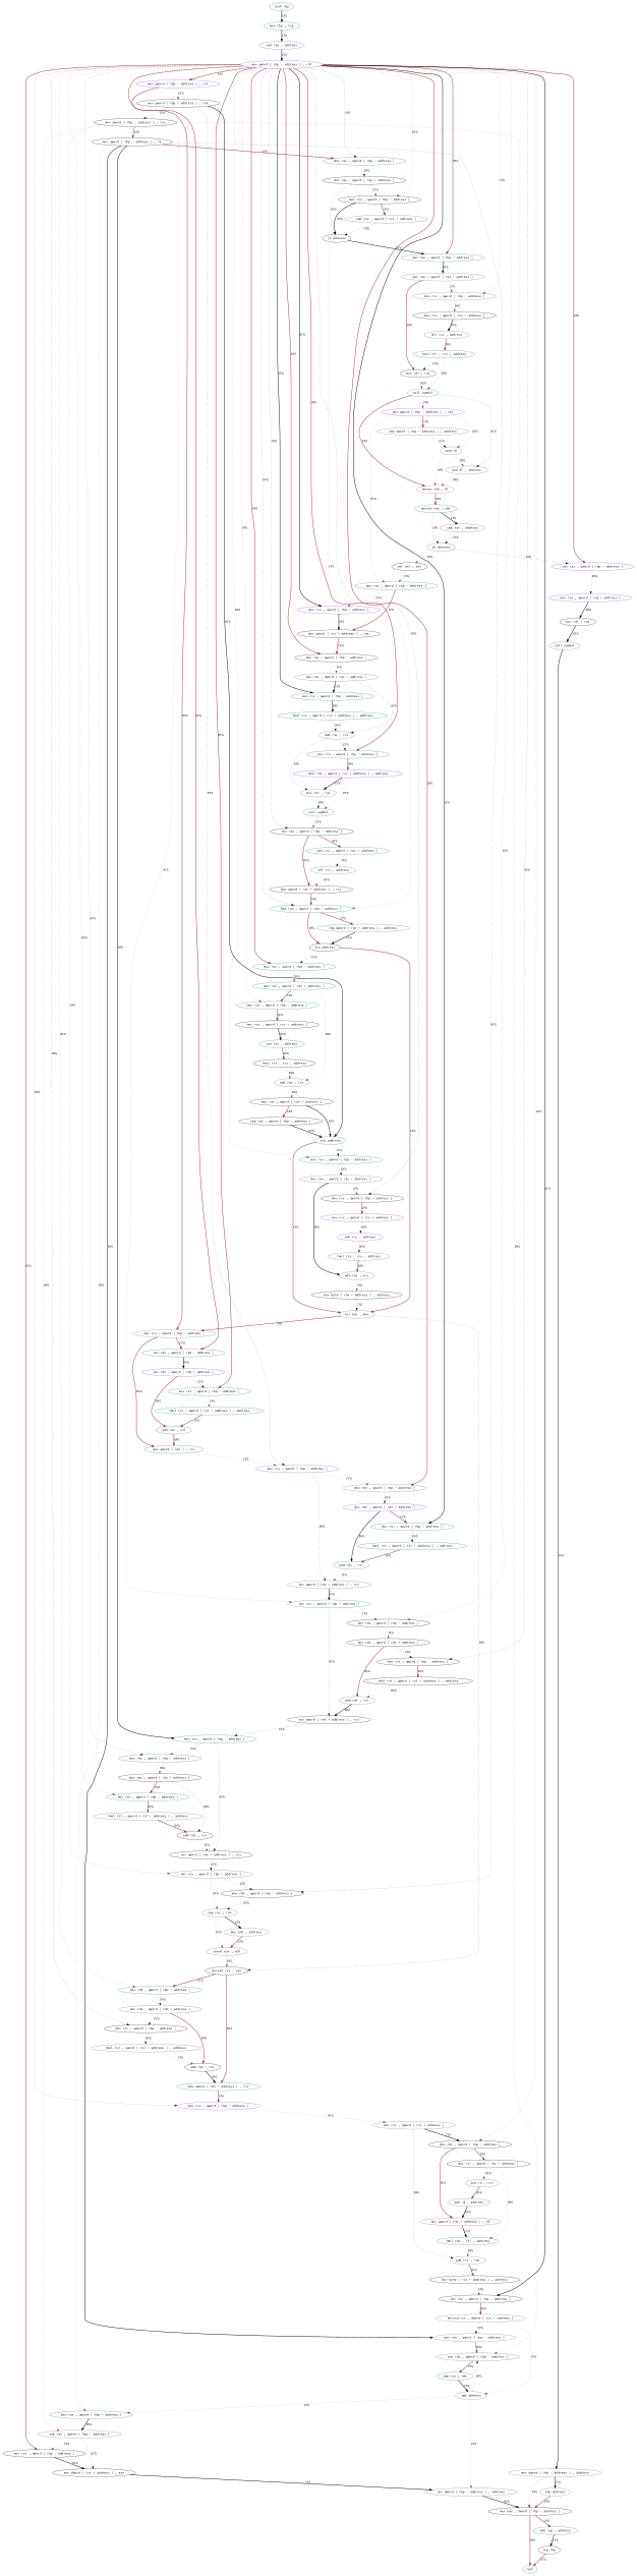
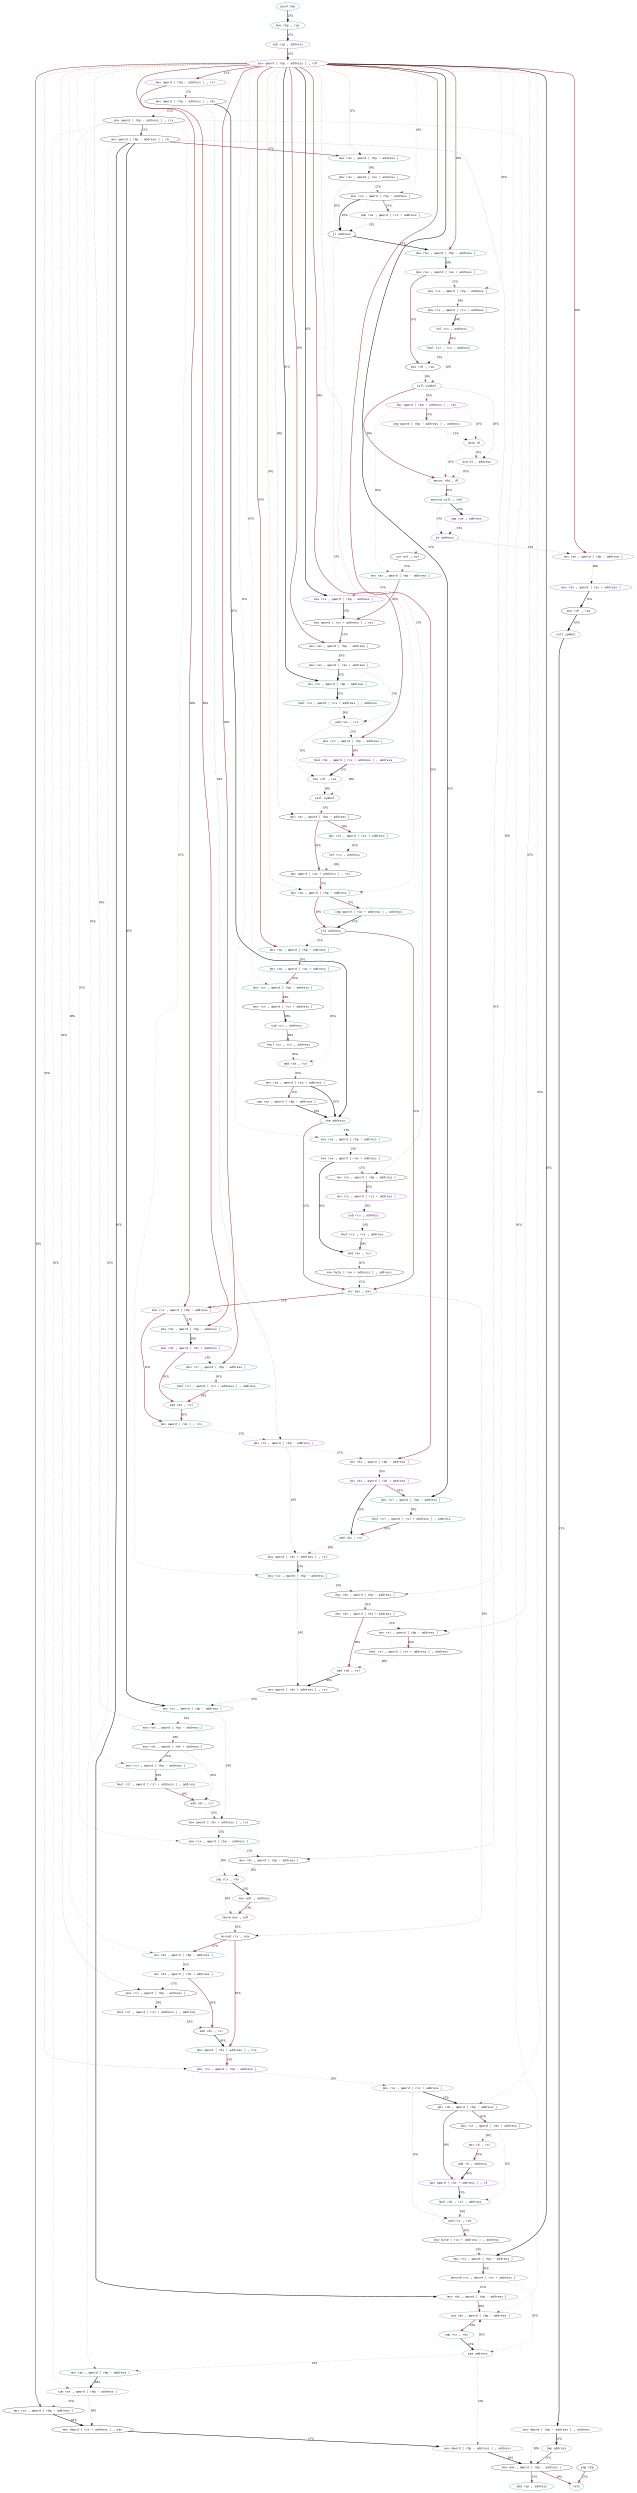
  digraph {
    fontname="Source Code Pro"
    node [color=teal fontname="Source Code Pro"]
    edge [color=brown fontname="Source Code Pro" style=dotted]
    n1 [label="push rbp"]
    n2 [label="mov rbp , rsp"]
    n3 [color=purple label="sub rsp , address"]
    n4 [color=purple label="mov qword [ rbp - address ] , rdi"]
    n5 [color=purple label="mov qword [ rbp - address ] , rsi"]
    n6 [label="mov rax , qword [ rbp - address ]"]
    n7 [color=black label="mov rcx , qword [ rbp - address ]"]
    n8 [label="mov rax , qword [ rbp - address ]"]
    n9 [label="mov rax , qword [ rbp - address ]"]
    n10 [label="mov rax , qword [ rbp - address ]"]
    n11 [color=gray40 label="mov rcx , qword [ rbp - address ]"]
    n12 [color=purple label="mov rax , qword [ rbp - address ]"]
    n13 [label="mov rdx , qword [ rbp - address ]"]
    n14 [label="mov rsi , qword [ rbp - address ]"]
    n15 [color=gray40 label="mov rdx , qword [ rbp - address ]"]
    n16 [label="mov rsi , qword [ rbp - address ]"]
    n17 [color=black label="mov rdx , qword [ rbp - address ]"]
    n18 [color=black label="mov rsi , qword [ rbp - address ]"]
    n19 [label="mov rdx , qword [ rbp - address ]"]
    n20 [label="mov rsi , qword [ rbp - address ]"]
    n21 [label="mov rdx , qword [ rbp - address ]"]
    n22 [color=black label="mov rsi , qword [ rbp - address ]"]
    n23 [color=purple label="mov rcx , qword [ rbp - address ]"]
    n24 [color=black label="mov rdx , qword [ rbp - address ]"]
    n25 [color=black label="mov rcx , qword [ rbp - address ]"]
    n26 [label="mov rcx , qword [ rbp - address ]"]
    n27 [label="mov rax , qword [ rbp - address ]"]
    n28 [color=purple label="mov rcx , qword [ rbp - address ]"]
    n29 [color=black label="mov rax , qword [ rbp - address ]"]
    n30 [label="mov rcx , qword [ rbp - address ]"]
    n31 [label="mov rcx , qword [ rbp - address ]"]
    n32 [color=black label="mov rax , qword [ rbp - address ]"]
    n33 [color=black label="mov rcx , qword [ rbp - address ]"]
    n34 [color=black label="mov rcx , qword [ rbp - address ]"]
    n35 [color=black label="mov qword [ rbp - address ] , rdx"]
    n36 [color=gray40 label="mov rcx , qword [ rbp - address ]"]
    n37 [color=black label="mov rax , qword [ rax + address ]"]
    n38 [color=black label="jl address"]
    n39 [color=gray40 label="cmp rax , qword [ rcx + address ]"]
    n40 [label="cmp qword [ rax + address ] , address"]
    n41 [color=black label="jle address"]
    n42 [color=gray40 label="mov rax , qword [ rax + address ]"]
    n43 [label="mov rax , qword [ rax + address ]"]
    n44 [color=black label="mov rcx , qword [ rcx + address ]"]
    n45 [color=purple label="mov rax , qword [ rax + address ]"]
    n46 [color=purple label="mov rdx , qword [ rdx + address ]"]
    n47 [label="imul rsi , qword [ rsi + address ] , address"]
    n48 [color=purple label="mov rdx , qword [ rdx + address ]"]
    n49 [label="imul rsi , qword [ rsi + address ] , address"]
    n50 [color=black label="mov rdx , qword [ rdx + address ]"]
    n51 [color=black label="imul rsi , qword [ rsi + address ] , address"]
    n52 [color=black label="mov rdx , qword [ rdx + address ]"]
    n53 [color=gray40 label="imul rsi , qword [ rsi + address ] , address"]
    n54 [color=gray40 label="mov rdx , qword [ rdx + address ]"]
    n55 [color=gray40 label="imul rsi , qword [ rsi + address ] , address"]
    n56 [color=gray40 label="mov rcx , qword [ rcx + address ]"]
    n57 [color=black label="mov rsi , qword [ rdx + address ]"]
    n58 [color=purple label="mov qword [ rdx + address ] , r8"]
    n59 [color=gray40 label="movsxd rcx , dword [ rcx + address ]"]
    n60 [color=black label="mov rcx , qword [ rcx + address ]"]
    n61 [color=gray40 label="mov rax , qword [ rax + address ]"]
    n62 [color=black label="mov qword [ rcx + address ] , rax"]
    n63 [color=gray40 label="mov rax , qword [ rax + address ]"]
    n64 [label="imul rcx , qword [ rcx + address ] , address"]
    n65 [color=purple label="imul rdx , qword [ rcx + address ] , address"]
    n66 [label="mov rcx , qword [ rax + address ]"]
    n67 [color=black label="mov qword [ rax + address ] , rcx"]
    n68 [color=black label="mov dword [ rcx + address ] , eax"]
    n69 [color=purple label="mov rcx , qword [ rcx + address ]"]
    n70 [color=black label="mov qword [ rbp - address ] , rcx"]
    n71 [color=purple label="mov rcx , qword [ rbp - address ]"]
    n72 [label="jne address"]
    n73 [label="mov qword [ rdx ] , rcx"]
    n74 [color=black label="mov qword [ rbp - address ] , r8"]
    n75 [label="mov rcx , qword [ rbp - address ]"]
    n76 [label="mov rcx , qword [ rbp - address ]"]
    n77 [color=gray40 label="sub rdx , qword [ rbp - address ]"]
    n78 [color=gray40 label="sub rax , qword [ rbp - address ]"]
    n79 [color=gray40 label="mov qword [ rdx + address ] , rcx"]
    n80 [label="xor eax , eax"]
    n81 [label="mov rcx , qword [ rbp - address ]"]
    n82 [color=black label="mov rdx , qword [ rbp - address ]"]
    n83 [color=gray40 label="mov rdx , qword [ rbp - address ]"]
    n84 [label="mov rax , qword [ rbp - address ]"]
    n85 [color=black label="mov qword [ rdx + address ] , rcx"]
    n86 [color=gray40 label="cmp rcx , rdx"]
    n87 [label="cmp rcx , rdx"]
    n88 [color=black label="mov qword [ rdx + address ] , rcx"]
    n89 [color=black label="mov rdi , rax"]
    n90 [color=black label="movsxd rcx , eax"]
    n91 [label="mov qword [ rdx + address ] , rcx"]
    n92 [color=gray40 label="add rax , rcx"]
    n93 [label="call symbol"]
    n94 [color=gray40 label="shl rcx , address"]
    n95 [label="imul rsi , rcx , address"]
    n96 [color=purple label="mov qword [ rbp - address ] , rax"]
    n97 [color=gray40 label="and dl , address"]
    n98 [color=gray40 label="movzx r8d , dl"]
    n99 [color=gray40 label="cmp qword [ rbp - address ] , address"]
    n100 [color=gray40 label="sete dl"]
    n101 [label="mov rax , qword [ rbp - address ]"]
-   n102 [label="movsxd rax , r8d"]
+   n102 [label="movsxd call , r8d"]
    n103 [color=purple label="cmp rax , address"]
    n104 [color=purple label="je address"]
    n105 [color=black label="xor esi , esi"]
    n106 [color=black label="mov rdi , rax"]
    n107 [label="add rdx , rsi"]
    n108 [label="add rdx , rsi"]
    n109 [color=gray40 label="add rdx , rsi"]
    n110 [color=black label="add rdx , rsi"]
    n111 [color=gray40 label="mov edi , address"]
    n112 [color=gray40 label="cmove eax , edi"]
    n113 [color=black label="add rdx , rsi"]
    n114 [color=gray40 label="add rcx , rdx"]
    n115 [color=black label="mov byte [ rcx + address ] , address"]
    n116 [color=gray40 label="mov r8 , rsi"]
    n117 [label="imul rdx , rsi , address"]
    n118 [color=gray40 label="add r8 , address"]
    n119 [color=gray40 label="jge address"]
    n120 [color=gray40 label="mov dword [ rbp - address ] , address"]
    n121 [color=black label="mov eax , dword [ rbp - address ]"]
    n122 [label="add rsp , address"]
    n123 [label=retn]
    n124 [color=black label="mov rax , qword [ rax + address ]"]
    n125 [label="sub rcx , address"]
    n126 [color=black label="imul rcx , rcx , address"]
    n127 [color=black label="cmp rax , qword [ rbp - address ]"]
    n128 [color=gray40 label="add rax , rcx"]
    n129 [color=gray40 label="add rax , rcx"]
    n130 [color=gray40 label="mov rdi , rax"]
    n131 [label="call symbol"]
    n132 [color=gray40 label="shl rcx , address"]
    n133 [color=gray40 label="call symbol"]
    n134 [color=gray40 label="mov dword [ rbp - address ] , address"]
    n135 [color=gray40 label="jmp address"]
    n136 [color=black label="pop rbp"]
    n137 [color=black label="mov byte [ rax + address ] , address"]
    n138 [color=purple label="sub rcx , address"]
    n139 [color=gray40 label="imul rcx , rcx , address"]
    n1 -> n2 [color=black label=CFG style=bold]
    n2 -> n3 [color=black label=CFG style=bold]
    n3 -> n4 [color=black label=CFG style=bold]
    n4 -> n5 [label=CFG style=bold]
    n4 -> n6 [color=black label=DFG]
    n4 -> n7 [label=DFG]
    n4 -> n8 [color=black label=DFG]
    n4 -> n9 [label=DFG style=bold]
    n4 -> n10 [label=DFG style=bold]
    n4 -> n11 [label=DFG]
    n4 -> n12 [label=DFG style=bold]
    n4 -> n13 [label=DFG style=bold]
    n4 -> n14 [label=DFG style=bold]
    n4 -> n15 [label=DFG style=bold]
    n4 -> n16 [color=black label=DFG style=bold]
    n4 -> n17 [label=DFG]
    n4 -> n18 [color=black label=DFG]
    n4 -> n19 [color=black label=DFG]
    n4 -> n20 [label=DFG]
    n4 -> n21 [label=DFG]
    n4 -> n22 [color=black label=DFG]
    n4 -> n23 [color=black label=DFG]
    n4 -> n24 [label=DFG]
    n4 -> n25 [color=black label=DFG style=bold]
    n4 -> n26 [label=DFG]
    n4 -> n27 [label=DFG]
    n4 -> n28 [color=black label=DFG style=bold]
    n4 -> n29 [label=DFG style=bold]
    n4 -> n30 [color=black label=DFG style=bold]
    n4 -> n31 [label=DFG style=bold]
    n4 -> n32 [color=black label=DFG]
    n4 -> n33 [label=DFG style=bold]
    n4 -> n34 [color=black label=DFG]
    n5 -> n35 [label=CFG]
    n5 -> n36 [label=DFG style=bold]
    n6 -> n37 [color=black label=DFG]
    n7 -> n38 [color=black label=DFG style=bold]
    n7 -> n39 [label=CFG style=bold]
    n8 -> n40 [label=CFG style=bold]
    n8 -> n41 [label=DFG style=bold]
    n9 -> n42 [color=black label=DFG style=bold]
    n10 -> n43 [label=DFG]
    n11 -> n44 [label=DFG]
    n12 -> n45 [color=black label=DFG]
    n13 -> n46 [color=black label=DFG style=bold]
    n14 -> n47 [label=DFG]
    n15 -> n48 [color=black label=DFG]
    n16 -> n49 [color=black label=DFG]
    n17 -> n50 [label=DFG]
    n18 -> n51 [label=DFG style=bold]
    n19 -> n52 [label=DFG]
    n20 -> n53 [label=DFG style=bold]
    n21 -> n54 [color=black label=DFG]
    n22 -> n55 [color=black label=DFG]
    n23 -> n56 [label=DFG]
    n24 -> n57 [label=DFG style=bold]
    n24 -> n58 [label=DFG style=bold]
    n25 -> n59 [label=DFG style=bold]
    n26 -> n60 [label=DFG style=bold]
    n27 -> n61 [color=black label=DFG]
    n28 -> n62 [color=black label=DFG style=bold]
    n29 -> n63 [label=DFG]
    n30 -> n64 [color=black label=DFG style=bold]
    n31 -> n65 [label=DFG style=bold]
    n32 -> n66 [label=DFG style=bold]
    n32 -> n67 [label=DFG style=bold]
    n33 -> n68 [color=black label=DFG style=bold]
    n34 -> n69 [label=DFG style=bold]
    n35 -> n70 [color=black label=CFG]
    n35 -> n71 [color=black label=DFG]
    n35 -> n72 [color=black label=DFG style=bold]
    n36 -> n13 [label=CFG style=bold]
    n36 -> n73 [label=DFG style=bold]
    n37 -> n7 [label=CFG]
    n37 -> n38 [color=black label=DFG]
    n38 -> n8 [label=CFG]
    n38 -> n9 [color=black label=CFG style=bold]
    n39 -> n38 [color=black label=CFG]
    n40 -> n41 [color=black label=CFG style=bold]
    n41 -> n10 [color=black label=CFG]
    n41 -> n80 [label=CFG style=bold]
    n42 -> n11 [label=CFG]
    n42 -> n89 [label=DFG style=bold]
    n43 -> n26 [label=CFG style=bold]
    n43 -> n92 [label=DFG]
    n44 -> n94 [color=black label=DFG style=bold]
    n45 -> n106 [color=black label=DFG style=bold]
    n46 -> n14 [color=black label=CFG]
    n46 -> n107 [label=DFG style=bold]
    n47 -> n107 [label=DFG style=bold]
    n48 -> n16 [label=CFG style=bold]
    n48 -> n108 [color=black label=DFG style=bold]
    n49 -> n108 [label=DFG style=bold]
    n50 -> n18 [color=black label=CFG]
    n50 -> n109 [label=DFG style=bold]
    n51 -> n109 [label=DFG]
    n52 -> n20 [label=CFG style=bold]
    n52 -> n110 [color=black label=DFG]
    n53 -> n110 [label=DFG style=bold]
    n54 -> n22 [color=black label=CFG]
    n54 -> n113 [label=DFG style=bold]
    n55 -> n113 [label=DFG]
    n56 -> n24 [color=black label=CFG style=bold]
    n56 -> n114 [color=black label=DFG]
    n57 -> n116 [label=DFG]
    n57 -> n117 [label=DFG]
    n58 -> n117 [color=black label=CFG style=bold]
    n59 -> n83 [color=black label=CFG]
    n59 -> n119 [label=DFG]
    n60 -> n125 [color=black label=DFG style=bold]
    n61 -> n34 [label=CFG]
    n61 -> n128 [color=black label=DFG style=bold]
    n62 -> n29 [label=CFG style=bold]
    n63 -> n30 [color=black label=CFG style=bold]
    n63 -> n129 [color=black label=DFG]
    n64 -> n129 [color=black label=DFG]
    n65 -> n130 [color=black label=CFG style=bold]
    n65 -> n131 [label=DFG]
    n66 -> n132 [color=black label=DFG]
    n67 -> n8 [label=CFG style=bold]
    n68 -> n120 [color=black label=CFG style=bold]
    n69 -> n138 [color=black label=DFG]
    n70 -> n74 [label=CFG style=bold]
    n70 -> n75 [label=DFG]
    n70 -> n76 [label=DFG]
    n70 -> n77 [label=DFG]
    n70 -> n78 [label=DFG]
    n71 -> n15 [label=CFG]
    n71 -> n79 [color=black label=DFG]
    n72 -> n27 [color=black label=CFG]
    n72 -> n80 [label=CFG style=bold]
    n73 -> n71 [label=CFG]
    n74 -> n6 [label=CFG style=bold]
    n74 -> n81 [color=black label=DFG style=bold]
    n74 -> n82 [color=black label=DFG]
    n74 -> n83 [color=black label=DFG style=bold]
    n74 -> n84 [label=DFG]
    n75 -> n17 [label=CFG]
    n75 -> n85 [color=black label=DFG]
    n76 -> n82 [color=black label=CFG]
    n76 -> n86 [label=DFG]
    n77 -> n87 [label=CFG style=bold]
    n78 -> n33 [label=CFG]
    n78 -> n68 [color=black label=DFG]
    n79 -> n75 [color=black label=CFG style=bold]
    n80 -> n36 [label=CFG style=bold]
    n80 -> n90 [color=black label=DFG]
    n81 -> n19 [label=CFG]
    n81 -> n88 [color=black label=DFG]
    n82 -> n86 [color=black label=DFG]
    n83 -> n77 [label=DFG style=bold]
    n84 -> n78 [color=black label=DFG style=bold]
    n85 -> n81 [color=black label=CFG]
    n86 -> n111 [color=black label=CFG style=bold]
    n86 -> n112 [label=DFG]
    n87 -> n119 [color=black label=CFG style=bold]
    n88 -> n76 [color=black label=CFG]
    n89 -> n93 [label=DFG]
    n90 -> n21 [label=CFG style=bold]
    n90 -> n91 [label=DFG style=bold]
    n91 -> n23 [label=CFG style=bold]
    n92 -> n124 [label=DFG]
    n93 -> n96 [label=DFG]
    n93 -> n97 [color=black label=DFG]
    n93 -> n98 [label=DFG style=bold]
    n94 -> n95 [label=DFG style=bold]
    n95 -> n89 [color=black label=CFG]
    n95 -> n93 [label=DFG]
    n96 -> n99 [label=CFG style=bold]
    n96 -> n100 [label=DFG]
    n96 -> n101 [label=DFG]
    n97 -> n98 [label=DFG]
    n98 -> n102 [label=DFG style=bold]
    n99 -> n100 [color=black label=CFG]
    n100 -> n97 [label=DFG]
    n100 -> n98 [label=DFG]
    n101 -> n28 [label=CFG]
    n101 -> n62 [label=DFG style=bold]
    n102 -> n103 [color=black label=CFG style=bold]
    n102 -> n104 [color=black label=CFG]
    n103 -> n104 [color=black label=CFG]
    n104 -> n12 [color=black label=CFG]
    n104 -> n105 [label=CFG]
    n105 -> n101 [label=CFG]
    n106 -> n133 [color=black label=DFG style=bold]
    n107 -> n73 [label=DFG style=bold]
    n108 -> n79 [label=DFG]
    n109 -> n85 [color=black label=DFG style=bold]
    n110 -> n88 [label=DFG]
    n111 -> n112 [label=CFG style=bold]
    n112 -> n90 [label=DFG]
    n113 -> n91 [color=black label=DFG style=bold]
    n114 -> n115 [label=DFG style=bold]
    n115 -> n25 [label=CFG]
    n116 -> n118 [label=DFG style=bold]
    n117 -> n114 [label=DFG]
    n118 -> n58 [color=black label=DFG style=bold]
    n119 -> n77 [color=black label=DFG]
    n119 -> n84 [label=CFG]
    n119 -> n120 [label=CFG]
    n120 -> n121 [color=black label=DFG style=bold]
    n121 -> n122 [label=CFG style=bold]
    n121 -> n123 [label=DFG style=bold]
-   n122 -> n136 [color=black label=CFG style=bold]
    n124 -> n72 [color=black label=DFG style=bold]
    n124 -> n127 [label=CFG style=bold]
    n125 -> n126 [label=DFG style=bold]
    n126 -> n92 [label=DFG]
    n127 -> n72 [color=black label=CFG style=bold]
    n128 -> n137 [label=DFG]
    n129 -> n31 [color=black label=CFG]
    n129 -> n130 [color=black label=DFG]
    n130 -> n131 [color=black label=DFG]
    n131 -> n32 [label=CFG]
    n132 -> n67 [label=DFG]
    n133 -> n134 [color=black label=CFG style=bold]
    n134 -> n121 [color=black label=DFG]
    n134 -> n135 [color=black label=CFG style=bold]
    n135 -> n121 [label=CFG style=bold]
    n136 -> n123 [label=CFG style=bold]
    n137 -> n80 [color=black label=CFG]
    n138 -> n139 [color=black label=DFG]
    n139 -> n128 [label=DFG style=bold]
  }
